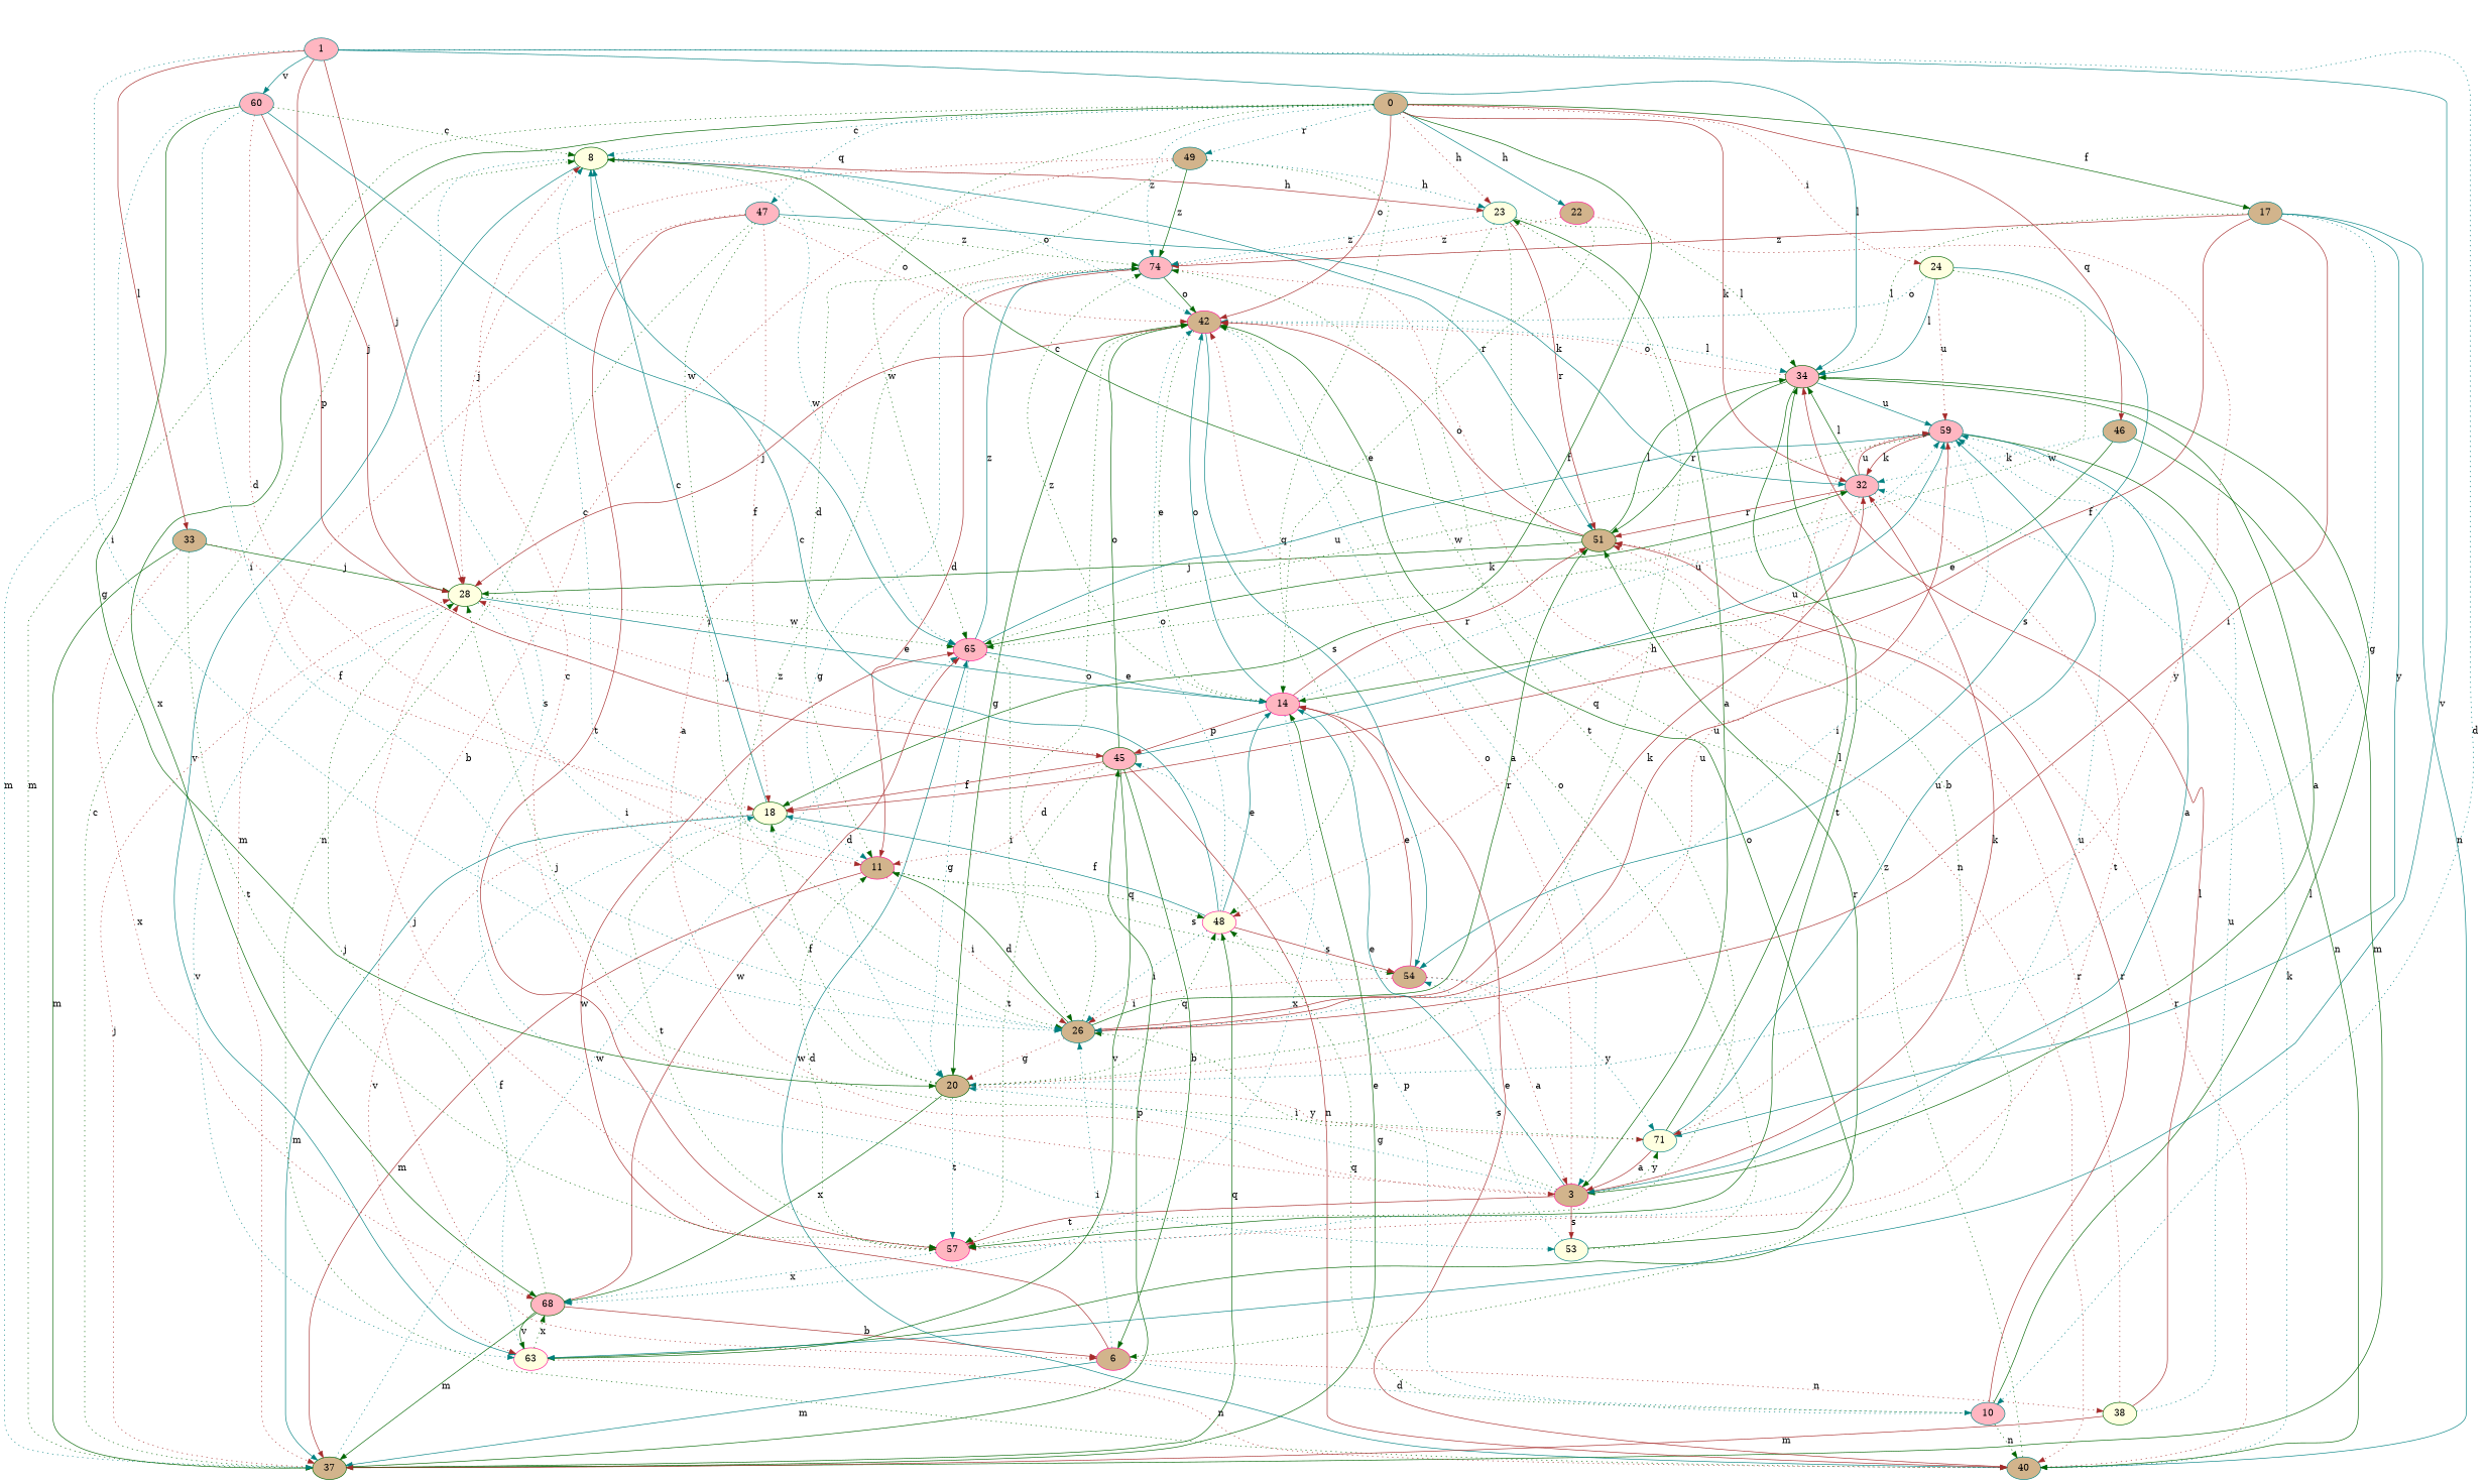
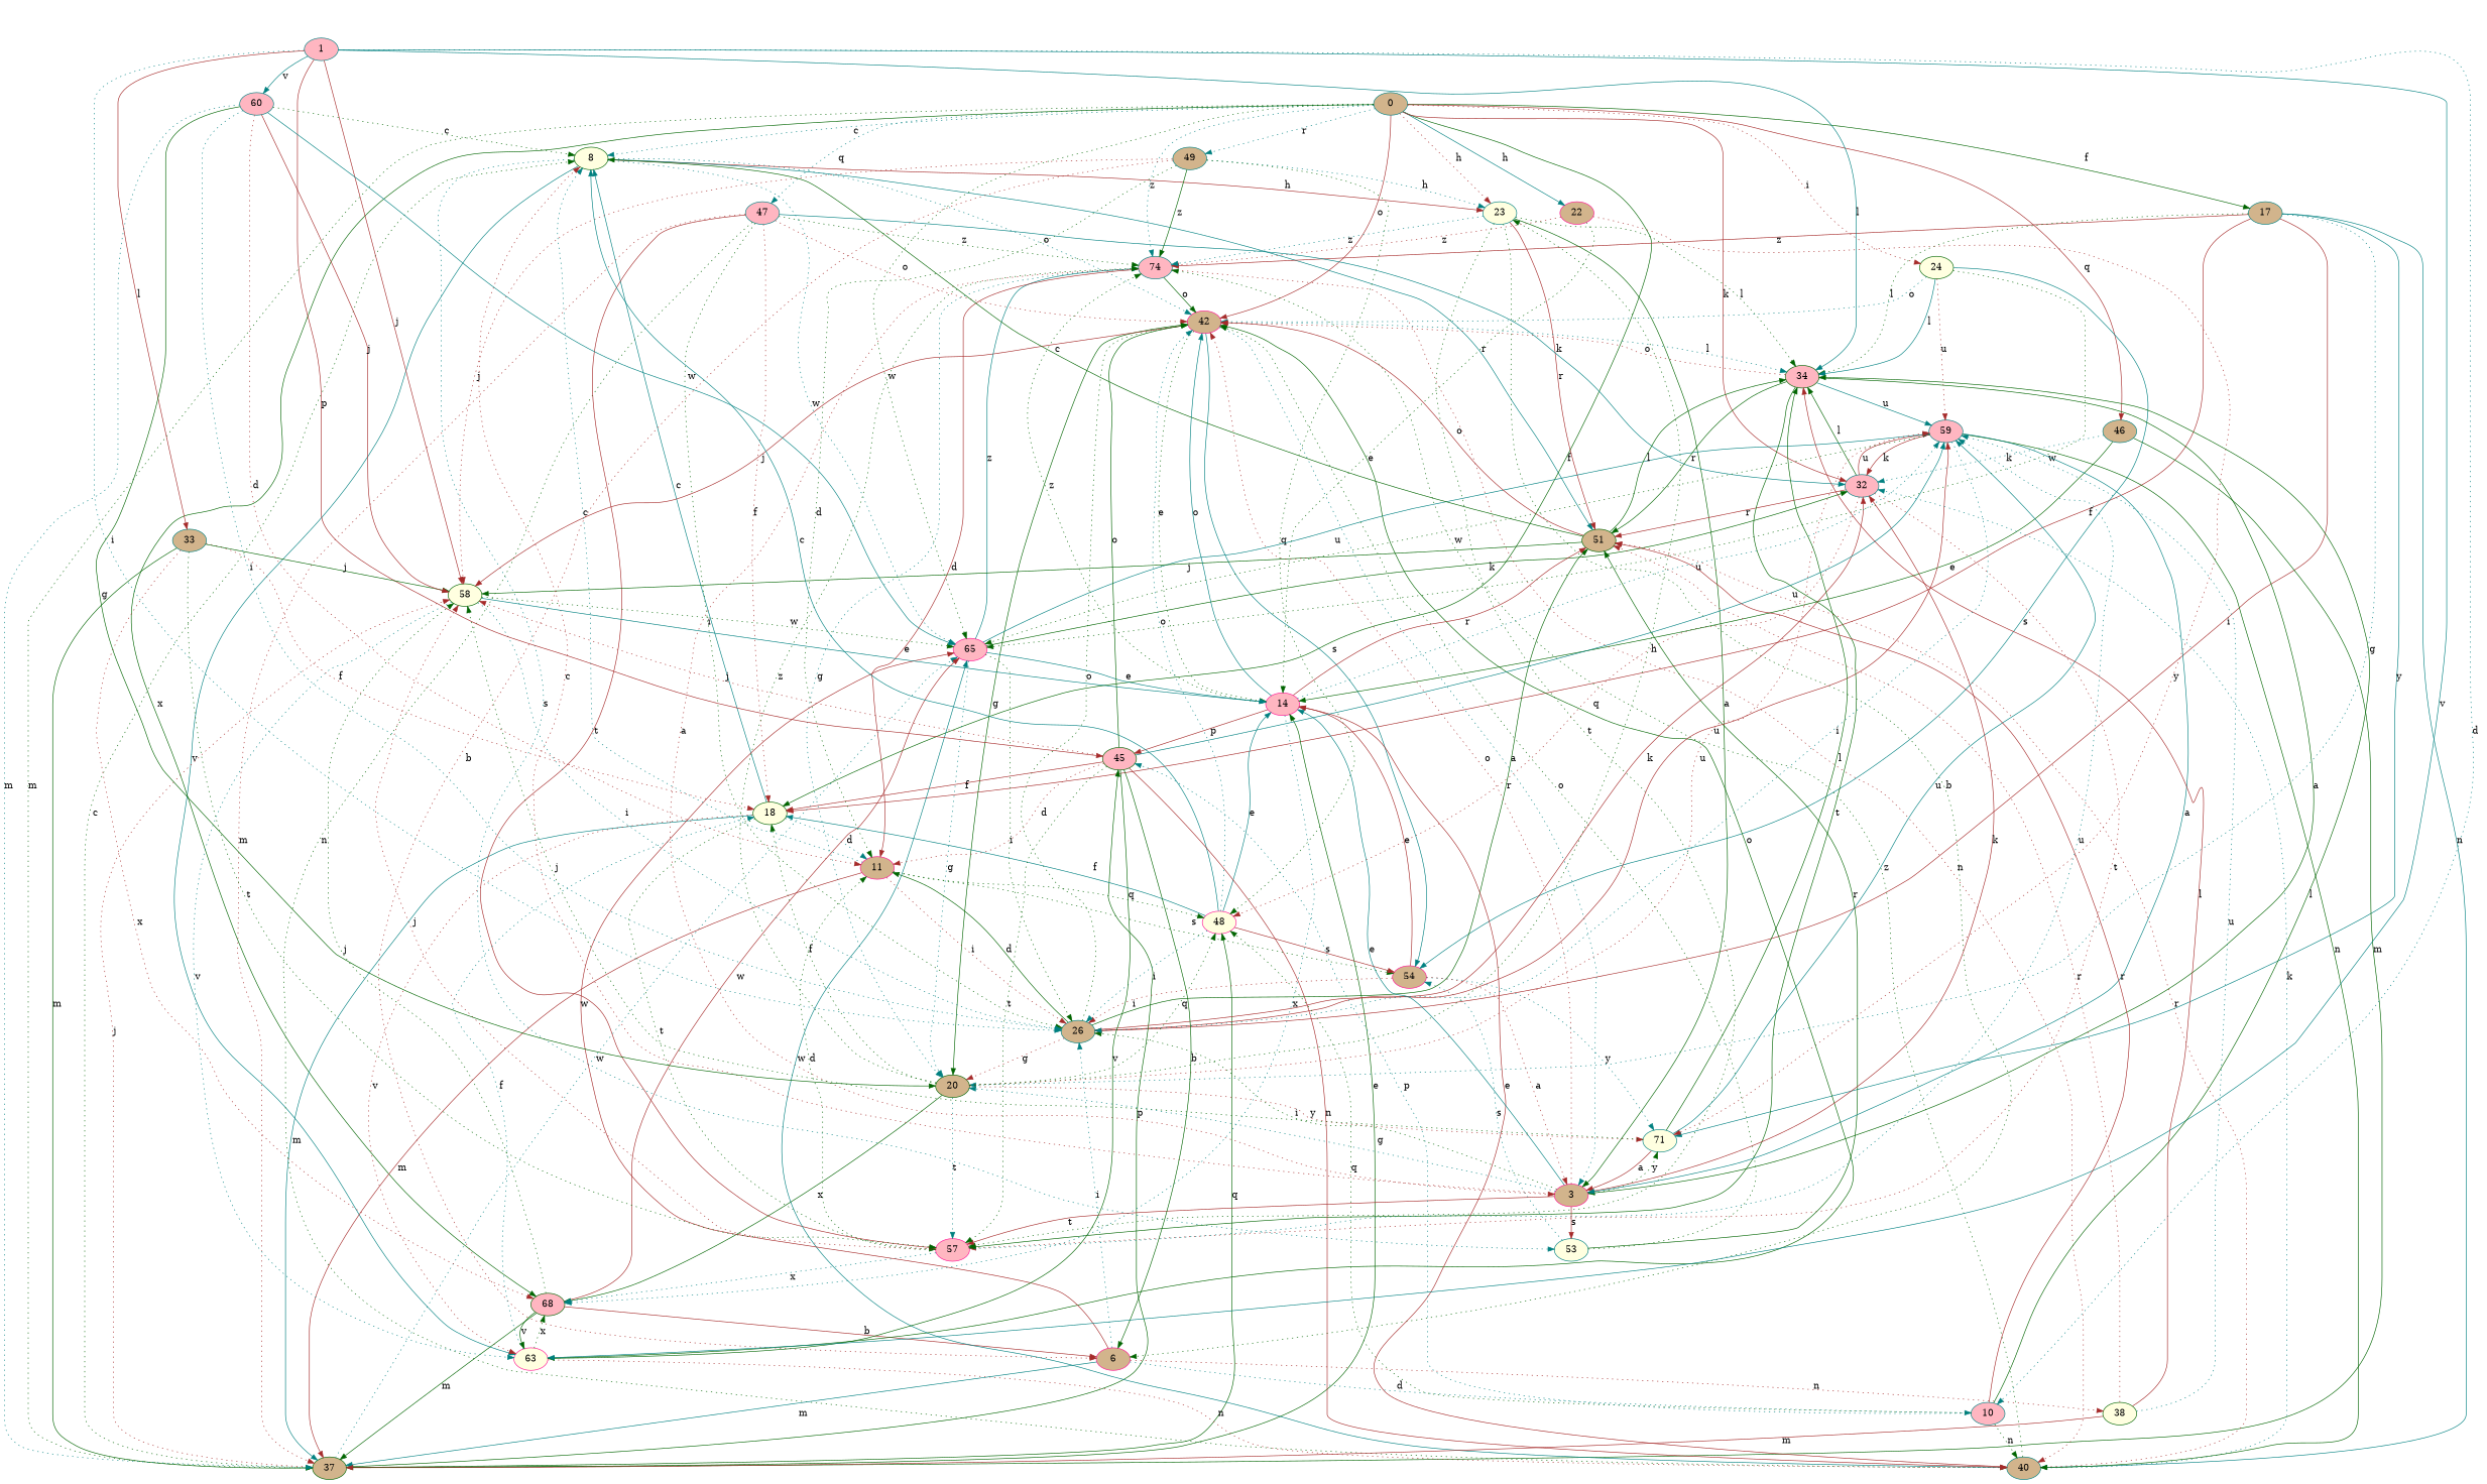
  strict digraph {
    node [color=teal fillcolor=tan style=filled]
    edge [color=darkgreen style=dotted]
    8 [color=darkgreen fillcolor=lightyellow]
    0
    17
    18 [color=darkgreen fillcolor=lightyellow]
    22 [color=deeppink]
    23 [fillcolor=lightyellow]
    24 [color=darkgreen fillcolor=lightyellow]
    32 [fillcolor=lightpink]
    37 [color=darkgreen]
    42 [color=deeppink]
    46
    47 [fillcolor=lightpink]
    49
    65 [color=deeppink fillcolor=lightpink]
    68 [color=darkgreen fillcolor=lightpink]
    74 [fillcolor=lightpink]
    63 [color=deeppink fillcolor=lightyellow]
    53 [fillcolor=lightyellow]
    51 [color=darkgreen]
    26
    34 [color=darkgreen fillcolor=lightpink]
    20 [color=darkgreen]
    71 [fillcolor=lightyellow]
    40
    57 [color=deeppink fillcolor=lightpink]
    11 [color=deeppink]
    14 [color=deeppink fillcolor=lightpink]
    3 [color=deeppink]
    6 [color=deeppink]
    54 [color=deeppink]
    59 [fillcolor=lightpink]
    48 [color=deeppink fillcolor=lightyellow]
-   28 [color=darkgreen fillcolor=lightyellow]
+   28 [color=darkgreen fillcolor=lightyellow label=58]
    45 [color=darkgreen fillcolor=lightpink]
    1 [fillcolor=lightpink]
    10 [fillcolor=lightpink]
    33
    60 [fillcolor=lightpink]
    38 [color=darkgreen fillcolor=lightyellow]
    8 -> 23 [color=brown label=h style=solid]
    8 -> 42 [color=teal label=o]
    8 -> 65 [color=teal label=w]
    8 -> 63 [color=teal label=v style=solid]
    8 -> 53 [color=teal label=s]
    8 -> 51 [color=teal label=r style=solid]
    0 -> 8 [color=teal label=c]
    0 -> 17 [label=f style=solid]
    0 -> 18 [label=f style=solid]
    0 -> 22 [color=teal label=h style=solid]
    0 -> 23 [color=brown label=h]
    0 -> 24 [color=brown label=i]
    0 -> 32 [color=brown label=k style=solid]
    0 -> 37 [label=m]
    0 -> 42 [color=brown label=o style=solid]
    0 -> 46 [color=brown label=q style=solid]
    0 -> 47 [color=teal label=q]
    0 -> 49 [color=teal label=r]
    0 -> 65 [label=w]
    0 -> 68 [label=x style=solid]
    0 -> 74 [color=teal label=z]
    17 -> 18 [color=brown label=f style=solid]
    17 -> 74 [color=brown label=z style=solid]
    17 -> 26 [color=brown label=i style=solid]
    17 -> 34 [label=l]
    17 -> 20 [color=teal label=g]
    17 -> 71 [color=teal label=y style=solid]
    17 -> 40 [color=teal label=n style=solid]
    18 -> 8 [color=teal label=c style=solid]
    18 -> 37 [color=teal label=m style=solid]
    18 -> 63 [color=brown label=v]
    18 -> 57 [label=t]
    18 -> 11 [color=teal label=d]
    22 -> 74 [color=brown label=z]
    22 -> 71 [color=brown label=y]
    22 -> 14 [label=e]
    23 -> 74 [color=teal label=z]
    23 -> 51 [color=brown label=r style=solid]
    23 -> 34 [label=l]
    23 -> 57 [label=t]
    23 -> 3 [label=a style=solid]
    23 -> 6 [label=b]
    24 -> 42 [color=teal label=o]
    24 -> 65 [label=w]
    24 -> 34 [color=teal label=l style=solid]
    24 -> 54 [color=teal label=s style=solid]
    24 -> 59 [color=brown label=u]
    32 -> 51 [color=brown label=r style=solid]
    32 -> 34 [label=l style=solid]
    32 -> 57 [color=brown label=t]
    32 -> 59 [color=brown label=u style=solid]
    32 -> 48 [color=brown label=q]
    37 -> 8 [label=c]
    37 -> 65 [color=teal label=w]
    37 -> 14 [label=e style=solid]
    37 -> 48 [label=q style=solid]
    37 -> 28 [color=brown label=j]
    37 -> 45 [label=p style=solid]
    42 -> 34 [color=teal label=l]
    42 -> 20 [label=g style=solid]
    42 -> 14 [label=e]
    42 -> 3 [color=teal label=a]
    42 -> 54 [color=teal label=s style=solid]
    42 -> 28 [color=brown label=j style=solid]
    46 -> 32 [color=teal label=k]
    46 -> 37 [label=m style=solid]
    46 -> 14 [label=e style=solid]
    47 -> 18 [color=brown label=f]
    47 -> 32 [color=teal label=k style=solid]
    47 -> 37 [color=brown label=m]
    47 -> 42 [color=brown label=o]
    47 -> 74 [label=z]
    47 -> 26 [label=i]
    47 -> 40 [label=n]
    47 -> 57 [color=brown label=t style=solid]
    49 -> 23 [color=teal label=h]
    49 -> 74 [label=z style=solid]
    49 -> 11 [label=d]
    49 -> 6 [color=brown label=b]
    49 -> 48 [label=q]
    49 -> 28 [color=brown label=j]
    65 -> 32 [label=k style=solid]
    65 -> 74 [color=teal label=z style=solid]
    65 -> 26 [label=i]
    65 -> 20 [color=teal label=g]
    65 -> 14 [color=teal label=e style=solid]
    65 -> 59 [color=teal label=u style=solid]
    68 -> 37 [label=m style=solid]
    68 -> 65 [color=brown label=w style=solid]
    68 -> 63 [label=v style=solid]
    68 -> 6 [color=brown label=b style=solid]
    68 -> 28 [label=j]
    74 -> 42 [label=o style=solid]
    74 -> 20 [color=teal label=g]
    74 -> 40 [color=brown label=n]
    74 -> 11 [color=brown label=d style=solid]
    74 -> 3 [color=brown label=a]
    63 -> 18 [color=teal label=f]
    63 -> 42 [label=o style=solid]
    63 -> 68 [label=x]
    63 -> 40 [color=brown label=n]
    53 -> 42 [label=o]
    53 -> 51 [label=r style=solid]
    53 -> 54 [color=teal label=s]
    51 -> 8 [label=c style=solid]
    51 -> 42 [color=brown label=o style=solid]
    51 -> 34 [label=l style=solid]
    51 -> 28 [label=j style=solid]
    26 -> 32 [color=brown label=k style=solid]
    26 -> 42 [label=o]
    26 -> 51 [label=r style=solid]
    26 -> 20 [color=brown label=g]
    26 -> 11 [label=d style=solid]
    26 -> 59 [color=brown label=u style=solid]
    34 -> 42 [color=brown label=o]
    34 -> 51 [label=r style=solid]
    34 -> 57 [label=t style=solid]
    34 -> 3 [label=a style=solid]
    34 -> 59 [color=teal label=u style=solid]
    20 -> 18 [label=f]
    20 -> 23 [label=h]
    20 -> 68 [label=x style=solid]
    20 -> 74 [label=z]
    20 -> 71 [color=brown label=y]
    20 -> 57 [color=teal label=t]
    20 -> 59 [color=brown label=u]
    20 -> 48 [label=q]
    71 -> 34 [label=l style=solid]
    71 -> 3 [color=brown label=a style=solid]
    71 -> 59 [color=teal label=u style=solid]
    71 -> 28 [label=j]
    40 -> 32 [color=teal label=k]
    40 -> 65 [color=teal label=w style=solid]
    40 -> 74 [label=z]
    40 -> 51 [color=brown label=r]
    40 -> 14 [color=brown label=e style=solid]
    57 -> 68 [color=teal label=x]
    57 -> 11 [label=d]
    57 -> 59 [color=teal label=u]
    57 -> 28 [color=brown label=j]
    11 -> 8 [color=teal label=c]
    11 -> 37 [color=brown label=m style=solid]
    11 -> 26 [color=brown label=i]
    11 -> 54 [label=s]
    11 -> 48 [label=q]
    14 -> 42 [color=teal label=o style=solid]
    14 -> 68 [color=teal label=x]
    14 -> 74 [label=z]
    14 -> 51 [color=brown label=r style=solid]
    14 -> 59 [color=teal label=u]
    14 -> 45 [color=brown label=p style=solid]
    3 -> 8 [color=brown label=c]
    3 -> 32 [color=brown label=k style=solid]
    3 -> 42 [color=brown label=o]
    3 -> 53 [color=brown label=s style=solid]
    3 -> 26 [label=i]
    3 -> 20 [color=teal label=g]
    3 -> 71 [label=y]
    3 -> 57 [color=brown label=t style=solid]
    3 -> 14 [color=teal label=e style=solid]
    6 -> 37 [color=teal label=m style=solid]
    6 -> 65 [color=brown label=w style=solid]
    6 -> 26 [color=teal label=i]
    6 -> 10 [color=teal label=d]
    6 -> 38 [color=brown label=n]
    54 -> 26 [color=brown label=i]
    54 -> 71 [color=teal label=y]
    54 -> 14 [color=brown label=e style=solid]
    54 -> 3 [color=brown label=a]
    59 -> 32 [color=brown label=k style=solid]
    59 -> 65 [label=w]
    59 -> 26 [color=teal label=i]
    59 -> 40 [label=n style=solid]
    59 -> 3 [color=teal label=a style=solid]
    48 -> 8 [color=teal label=c style=solid]
    48 -> 18 [color=teal label=f style=solid]
    48 -> 42 [color=teal label=o]
    48 -> 26 [color=teal label=i]
    48 -> 14 [color=teal label=e style=solid]
    48 -> 54 [color=brown label=s style=solid]
    28 -> 65 [label=w]
    28 -> 63 [color=teal label=v]
    28 -> 26 [color=teal label=i]
    28 -> 14 [color=teal label=e style=solid]
    45 -> 18 [color=brown label=f style=solid]
    45 -> 42 [label=o style=solid]
    45 -> 63 [label=v style=solid]
    45 -> 40 [color=brown label=n style=solid]
    45 -> 57 [label=t]
    45 -> 11 [color=brown label=d]
    45 -> 6 [label=b style=solid]
    45 -> 59 [color=teal label=u style=solid]
    45 -> 28 [color=brown label=j]
    1 -> 63 [color=teal label=v style=solid]
    1 -> 26 [color=teal label=i]
    1 -> 34 [color=teal label=l style=solid]
    1 -> 28 [color=brown label=j style=solid]
    1 -> 45 [color=brown label=p style=solid]
    1 -> 10 [color=teal label=d]
    1 -> 33 [color=brown label=l style=solid]
    1 -> 60 [color=teal label=v style=solid]
    10 -> 51 [color=brown label=r style=solid]
    10 -> 34 [label=l style=solid]
    10 -> 40 [label=n]
    10 -> 48 [label=q]
    10 -> 45 [color=teal label=p]
    33 -> 18 [color=brown label=f]
    33 -> 37 [label=m style=solid]
    33 -> 68 [color=brown label=x]
    33 -> 57 [label=t]
    33 -> 28 [label=j style=solid]
    60 -> 8 [label=c]
    60 -> 37 [color=teal label=m]
    60 -> 65 [color=teal label=w style=solid]
    60 -> 26 [color=teal label=i]
    60 -> 20 [label=g style=solid]
    60 -> 11 [color=brown label=d]
    60 -> 28 [color=brown label=j style=solid]
    38 -> 37 [color=brown label=m style=solid]
    38 -> 51 [color=brown label=r]
    38 -> 34 [color=brown label=l style=solid]
    38 -> 59 [color=teal label=u]
  }
